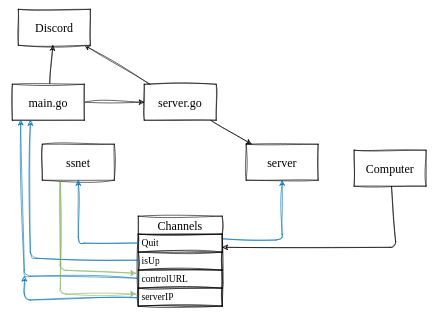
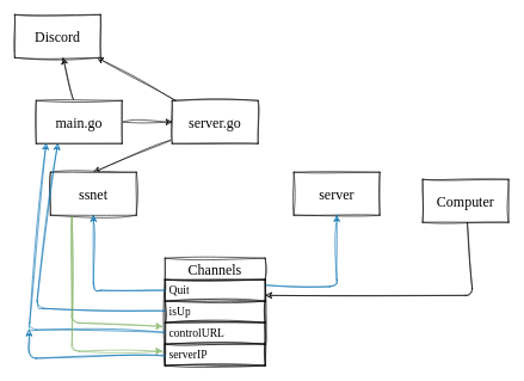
  <mxCell id="0" />
  <mxCell id="1" parent="0" />
  <mxCell id="2" style="edgeStyle=none;sketch=1;hachureGap=4;jiggle=2;curveFitting=1;html=1;entryX=0;entryY=0.5;entryDx=0;entryDy=0;fontFamily=Architects Daughter;fontSource=https%3A%2F%2Ffonts.googleapis.com%2Fcss%3Ffamily%3DArchitects%2BDaughter;fontSize=16;" edge="1" parent="1" source="4" target="7"><mxGeometry relative="1" as="geometry" /></mxCell>
  <mxCell id="3" style="edgeStyle=none;sketch=1;hachureGap=4;jiggle=2;curveFitting=1;html=1;fontFamily=Architects Daughter;fontSource=https%3A%2F%2Ffonts.googleapis.com%2Fcss%3Ffamily%3DArchitects%2BDaughter;fontSize=16;" edge="1" parent="1" source="4" target="21"><mxGeometry relative="1" as="geometry" /></mxCell>
- <mxCell id="4" value="main.go" style="rounded=0;whiteSpace=wrap;html=1;sketch=1;hachureGap=4;jiggle=2;curveFitting=1;fontFamily=Architects Daughter;fontSource=https%3A%2F%2Ffonts.googleapis.com%2Fcss%3Ffamily%3DArchitects%2BDaughter;fontSize=20;" vertex="1" parent="1"><mxGeometry x="20" y="140" width="120" height="60" as="geometry" /></mxCell>
- <mxCell id="5" style="edgeStyle=none;sketch=1;hachureGap=4;jiggle=2;curveFitting=1;html=1;fontFamily=Architects Daughter;fontSource=https%3A%2F%2Ffonts.googleapis.com%2Fcss%3Ffamily%3DArchitects%2BDaughter;fontSize=16;" edge="1" parent="1" source="7" target="10"><mxGeometry relative="1" as="geometry" /></mxCell>
+ <mxCell id="4" value="main.go" style="rounded=0;whiteSpace=wrap;html=1;sketch=1;hachureGap=4;jiggle=2;curveFitting=1;fontFamily=Architects Daughter;fontSource=https%3A%2F%2Ffonts.googleapis.com%2Fcss%3Ffamily%3DArchitects%2BDaughter;fontSize=20;" vertex="1" parent="1"><mxGeometry x="50" y="140" width="120" height="60" as="geometry" /></mxCell>
+ <mxCell id="5" style="edgeStyle=none;sketch=1;hachureGap=4;jiggle=2;curveFitting=1;html=1;entryX=0.5;entryY=0;entryDx=0;entryDy=0;fontFamily=Architects Daughter;fontSource=https%3A%2F%2Ffonts.googleapis.com%2Fcss%3Ffamily%3DArchitects%2BDaughter;fontSize=16;" edge="1" parent="1" source="7" target="9"><mxGeometry relative="1" as="geometry" /></mxCell>
  <mxCell id="6" style="edgeStyle=none;sketch=1;hachureGap=4;jiggle=2;curveFitting=1;html=1;fontFamily=Architects Daughter;fontSource=https%3A%2F%2Ffonts.googleapis.com%2Fcss%3Ffamily%3DArchitects%2BDaughter;fontSize=16;" edge="1" parent="1" source="7" target="21"><mxGeometry relative="1" as="geometry" /></mxCell>
  <mxCell id="7" value="server.go" style="rounded=0;whiteSpace=wrap;html=1;sketch=1;hachureGap=4;jiggle=2;curveFitting=1;fontFamily=Architects Daughter;fontSource=https%3A%2F%2Ffonts.googleapis.com%2Fcss%3Ffamily%3DArchitects%2BDaughter;fontSize=20;" vertex="1" parent="1"><mxGeometry x="240" y="140" width="120" height="60" as="geometry" /></mxCell>
  <mxCell id="8" style="edgeStyle=none;sketch=1;hachureGap=4;jiggle=2;curveFitting=1;html=1;entryX=-0.026;entryY=0.178;entryDx=0;entryDy=0;fontFamily=Architects Daughter;fontSource=https%3A%2F%2Ffonts.googleapis.com%2Fcss%3Ffamily%3DArchitects%2BDaughter;fontSize=16;exitX=0.25;exitY=1;exitDx=0;exitDy=0;entryPerimeter=0;fillColor=#d5e8d4;strokeColor=#82b366;" edge="1" parent="1" source="9" target="14"><mxGeometry relative="1" as="geometry"><Array as="points"><mxPoint x="100" y="450" /></Array></mxGeometry></mxCell>
  <mxCell id="9" value="ssnet" style="rounded=0;whiteSpace=wrap;html=1;sketch=1;hachureGap=4;jiggle=2;curveFitting=1;fontFamily=Architects Daughter;fontSource=https%3A%2F%2Ffonts.googleapis.com%2Fcss%3Ffamily%3DArchitects%2BDaughter;fontSize=20;" vertex="1" parent="1"><mxGeometry x="70" y="240" width="120" height="60" as="geometry" /></mxCell>
  <mxCell id="10" value="server" style="rounded=0;whiteSpace=wrap;html=1;sketch=1;hachureGap=4;jiggle=2;curveFitting=1;fontFamily=Architects Daughter;fontSource=https%3A%2F%2Ffonts.googleapis.com%2Fcss%3Ffamily%3DArchitects%2BDaughter;fontSize=20;" vertex="1" parent="1"><mxGeometry x="410" y="240" width="120" height="60" as="geometry" /></mxCell>
  <mxCell id="11" value="Channels" style="swimlane;fontStyle=0;childLayout=stackLayout;horizontal=1;startSize=30;horizontalStack=0;resizeParent=1;resizeParentMax=0;resizeLast=0;collapsible=1;marginBottom=0;whiteSpace=wrap;html=1;sketch=1;hachureGap=4;jiggle=2;curveFitting=1;fontFamily=Architects Daughter;fontSource=https%3A%2F%2Ffonts.googleapis.com%2Fcss%3Ffamily%3DArchitects%2BDaughter;fontSize=20;" vertex="1" parent="1"><mxGeometry x="230" y="360" width="140" height="150" as="geometry" /></mxCell>
  <mxCell id="12" value="Quit" style="text;strokeColor=default;fillColor=none;align=left;verticalAlign=middle;spacingLeft=4;spacingRight=4;overflow=hidden;points=[[0,0.5],[1,0.5]];portConstraint=eastwest;rotatable=0;whiteSpace=wrap;html=1;fontSize=16;sketch=1;hachureGap=4;jiggle=2;curveFitting=1;fontFamily=Architects Daughter;fontSource=https%3A%2F%2Ffonts.googleapis.com%2Fcss%3Ffamily%3DArchitects%2BDaughter;" vertex="1" parent="11"><mxGeometry y="30" width="140" height="30" as="geometry" /></mxCell>
  <mxCell id="13" value="isUp" style="text;strokeColor=default;fillColor=none;align=left;verticalAlign=middle;spacingLeft=4;spacingRight=4;overflow=hidden;points=[[0,0.5],[1,0.5]];portConstraint=eastwest;rotatable=0;whiteSpace=wrap;html=1;fontSize=16;sketch=1;hachureGap=4;jiggle=2;curveFitting=1;fontFamily=Architects Daughter;fontSource=https%3A%2F%2Ffonts.googleapis.com%2Fcss%3Ffamily%3DArchitects%2BDaughter;" vertex="1" parent="11"><mxGeometry y="60" width="140" height="30" as="geometry" /></mxCell>
  <mxCell id="14" value="controlURL" style="text;strokeColor=default;fillColor=none;align=left;verticalAlign=middle;spacingLeft=4;spacingRight=4;overflow=hidden;points=[[0,0.5],[1,0.5]];portConstraint=eastwest;rotatable=0;whiteSpace=wrap;html=1;fontSize=16;sketch=1;hachureGap=4;jiggle=2;curveFitting=1;fontFamily=Architects Daughter;fontSource=https%3A%2F%2Ffonts.googleapis.com%2Fcss%3Ffamily%3DArchitects%2BDaughter;" vertex="1" parent="11"><mxGeometry y="90" width="140" height="30" as="geometry" /></mxCell>
  <mxCell id="15" value="serverIP" style="text;strokeColor=default;fillColor=none;align=left;verticalAlign=middle;spacingLeft=4;spacingRight=4;overflow=hidden;points=[[0,0.5],[1,0.5]];portConstraint=eastwest;rotatable=0;whiteSpace=wrap;html=1;fontSize=16;sketch=1;hachureGap=4;jiggle=2;curveFitting=1;fontFamily=Architects Daughter;fontSource=https%3A%2F%2Ffonts.googleapis.com%2Fcss%3Ffamily%3DArchitects%2BDaughter;" vertex="1" parent="11"><mxGeometry y="120" width="140" height="30" as="geometry" /></mxCell>
  <mxCell id="16" style="edgeStyle=none;sketch=1;hachureGap=4;jiggle=2;curveFitting=1;html=1;entryX=0.5;entryY=1;entryDx=0;entryDy=0;fontFamily=Architects Daughter;fontSource=https%3A%2F%2Ffonts.googleapis.com%2Fcss%3Ffamily%3DArchitects%2BDaughter;fontSize=16;exitX=1.01;exitY=0.261;exitDx=0;exitDy=0;exitPerimeter=0;fillColor=#1ba1e2;strokeColor=#006EAF;" edge="1" parent="1" source="12" target="10"><mxGeometry relative="1" as="geometry"><Array as="points"><mxPoint x="470" y="400" /></Array></mxGeometry></mxCell>
  <mxCell id="17" style="edgeStyle=none;sketch=1;hachureGap=4;jiggle=2;curveFitting=1;html=1;entryX=0.5;entryY=1;entryDx=0;entryDy=0;fontFamily=Architects Daughter;fontSource=https%3A%2F%2Ffonts.googleapis.com%2Fcss%3Ffamily%3DArchitects%2BDaughter;fontSize=16;fillColor=#1ba1e2;strokeColor=#006EAF;" edge="1" parent="1" source="12" target="9"><mxGeometry relative="1" as="geometry"><Array as="points"><mxPoint x="130" y="405" /></Array></mxGeometry></mxCell>
  <mxCell id="18" style="edgeStyle=none;sketch=1;hachureGap=4;jiggle=2;curveFitting=1;html=1;fontFamily=Architects Daughter;fontSource=https%3A%2F%2Ffonts.googleapis.com%2Fcss%3Ffamily%3DArchitects%2BDaughter;fontSize=16;entryX=1.004;entryY=0.733;entryDx=0;entryDy=0;entryPerimeter=0;" edge="1" parent="1" source="19" target="12"><mxGeometry relative="1" as="geometry"><mxPoint x="650" y="420" as="targetPoint" /><Array as="points"><mxPoint x="660" y="412" /></Array></mxGeometry></mxCell>
  <mxCell id="19" value="Computer" style="rounded=0;whiteSpace=wrap;html=1;sketch=1;hachureGap=4;jiggle=2;curveFitting=1;fontFamily=Architects Daughter;fontSource=https%3A%2F%2Ffonts.googleapis.com%2Fcss%3Ffamily%3DArchitects%2BDaughter;fontSize=20;" vertex="1" parent="1"><mxGeometry x="590" y="250" width="120" height="60" as="geometry" /></mxCell>
  <mxCell id="20" style="edgeStyle=none;sketch=1;hachureGap=4;jiggle=2;curveFitting=1;html=1;entryX=0.25;entryY=1;entryDx=0;entryDy=0;fontFamily=Architects Daughter;fontSource=https%3A%2F%2Ffonts.googleapis.com%2Fcss%3Ffamily%3DArchitects%2BDaughter;fontSize=16;fillColor=#1ba1e2;strokeColor=#006EAF;" edge="1" parent="1" source="13" target="4"><mxGeometry relative="1" as="geometry"><Array as="points"><mxPoint x="50" y="430" /></Array></mxGeometry></mxCell>
- <mxCell id="21" value="Discord" style="rounded=0;whiteSpace=wrap;html=1;sketch=1;hachureGap=4;jiggle=2;curveFitting=1;strokeColor=default;fontFamily=Architects Daughter;fontSource=https%3A%2F%2Ffonts.googleapis.com%2Fcss%3Ffamily%3DArchitects%2BDaughter;fontSize=20;" vertex="1" parent="1"><mxGeometry x="30" y="15" width="120" height="60" as="geometry" /></mxCell>
+ <mxCell id="21" value="Discord" style="rounded=0;whiteSpace=wrap;html=1;sketch=1;hachureGap=4;jiggle=2;curveFitting=1;strokeColor=default;fontFamily=Architects Daughter;fontSource=https%3A%2F%2Ffonts.googleapis.com%2Fcss%3Ffamily%3DArchitects%2BDaughter;fontSize=20;" vertex="1" parent="1"><mxGeometry x="20" y="20" width="120" height="60" as="geometry" /></mxCell>
  <mxCell id="22" style="edgeStyle=none;sketch=1;hachureGap=4;jiggle=2;curveFitting=1;html=1;entryX=0.115;entryY=0.992;entryDx=0;entryDy=0;entryPerimeter=0;fontFamily=Architects Daughter;fontSource=https%3A%2F%2Ffonts.googleapis.com%2Fcss%3Ffamily%3DArchitects%2BDaughter;fontSize=16;fillColor=#1ba1e2;strokeColor=#006EAF;" edge="1" parent="1" source="14" target="4"><mxGeometry relative="1" as="geometry"><Array as="points"><mxPoint x="40" y="460" /></Array></mxGeometry></mxCell>
  <mxCell id="23" style="edgeStyle=none;sketch=1;hachureGap=4;jiggle=2;curveFitting=1;html=1;fontFamily=Architects Daughter;fontSource=https%3A%2F%2Ffonts.googleapis.com%2Fcss%3Ffamily%3DArchitects%2BDaughter;fontSize=16;exitX=0.25;exitY=1;exitDx=0;exitDy=0;fillColor=#d5e8d4;strokeColor=#82b366;" edge="1" parent="1"><mxGeometry relative="1" as="geometry"><mxPoint x="100" y="300" as="sourcePoint" /><mxPoint x="226" y="490" as="targetPoint" /><Array as="points"><mxPoint x="100" y="490" /></Array></mxGeometry></mxCell>
  <mxCell id="24" style="edgeStyle=none;sketch=1;hachureGap=4;jiggle=2;curveFitting=1;html=1;fontFamily=Architects Daughter;fontSource=https%3A%2F%2Ffonts.googleapis.com%2Fcss%3Ffamily%3DArchitects%2BDaughter;fontSize=16;fillColor=#1ba1e2;strokeColor=#006EAF;" edge="1" parent="1" source="15"><mxGeometry relative="1" as="geometry"><mxPoint x="40" y="460" as="targetPoint" /><Array as="points"><mxPoint x="40" y="500" /></Array></mxGeometry></mxCell>
